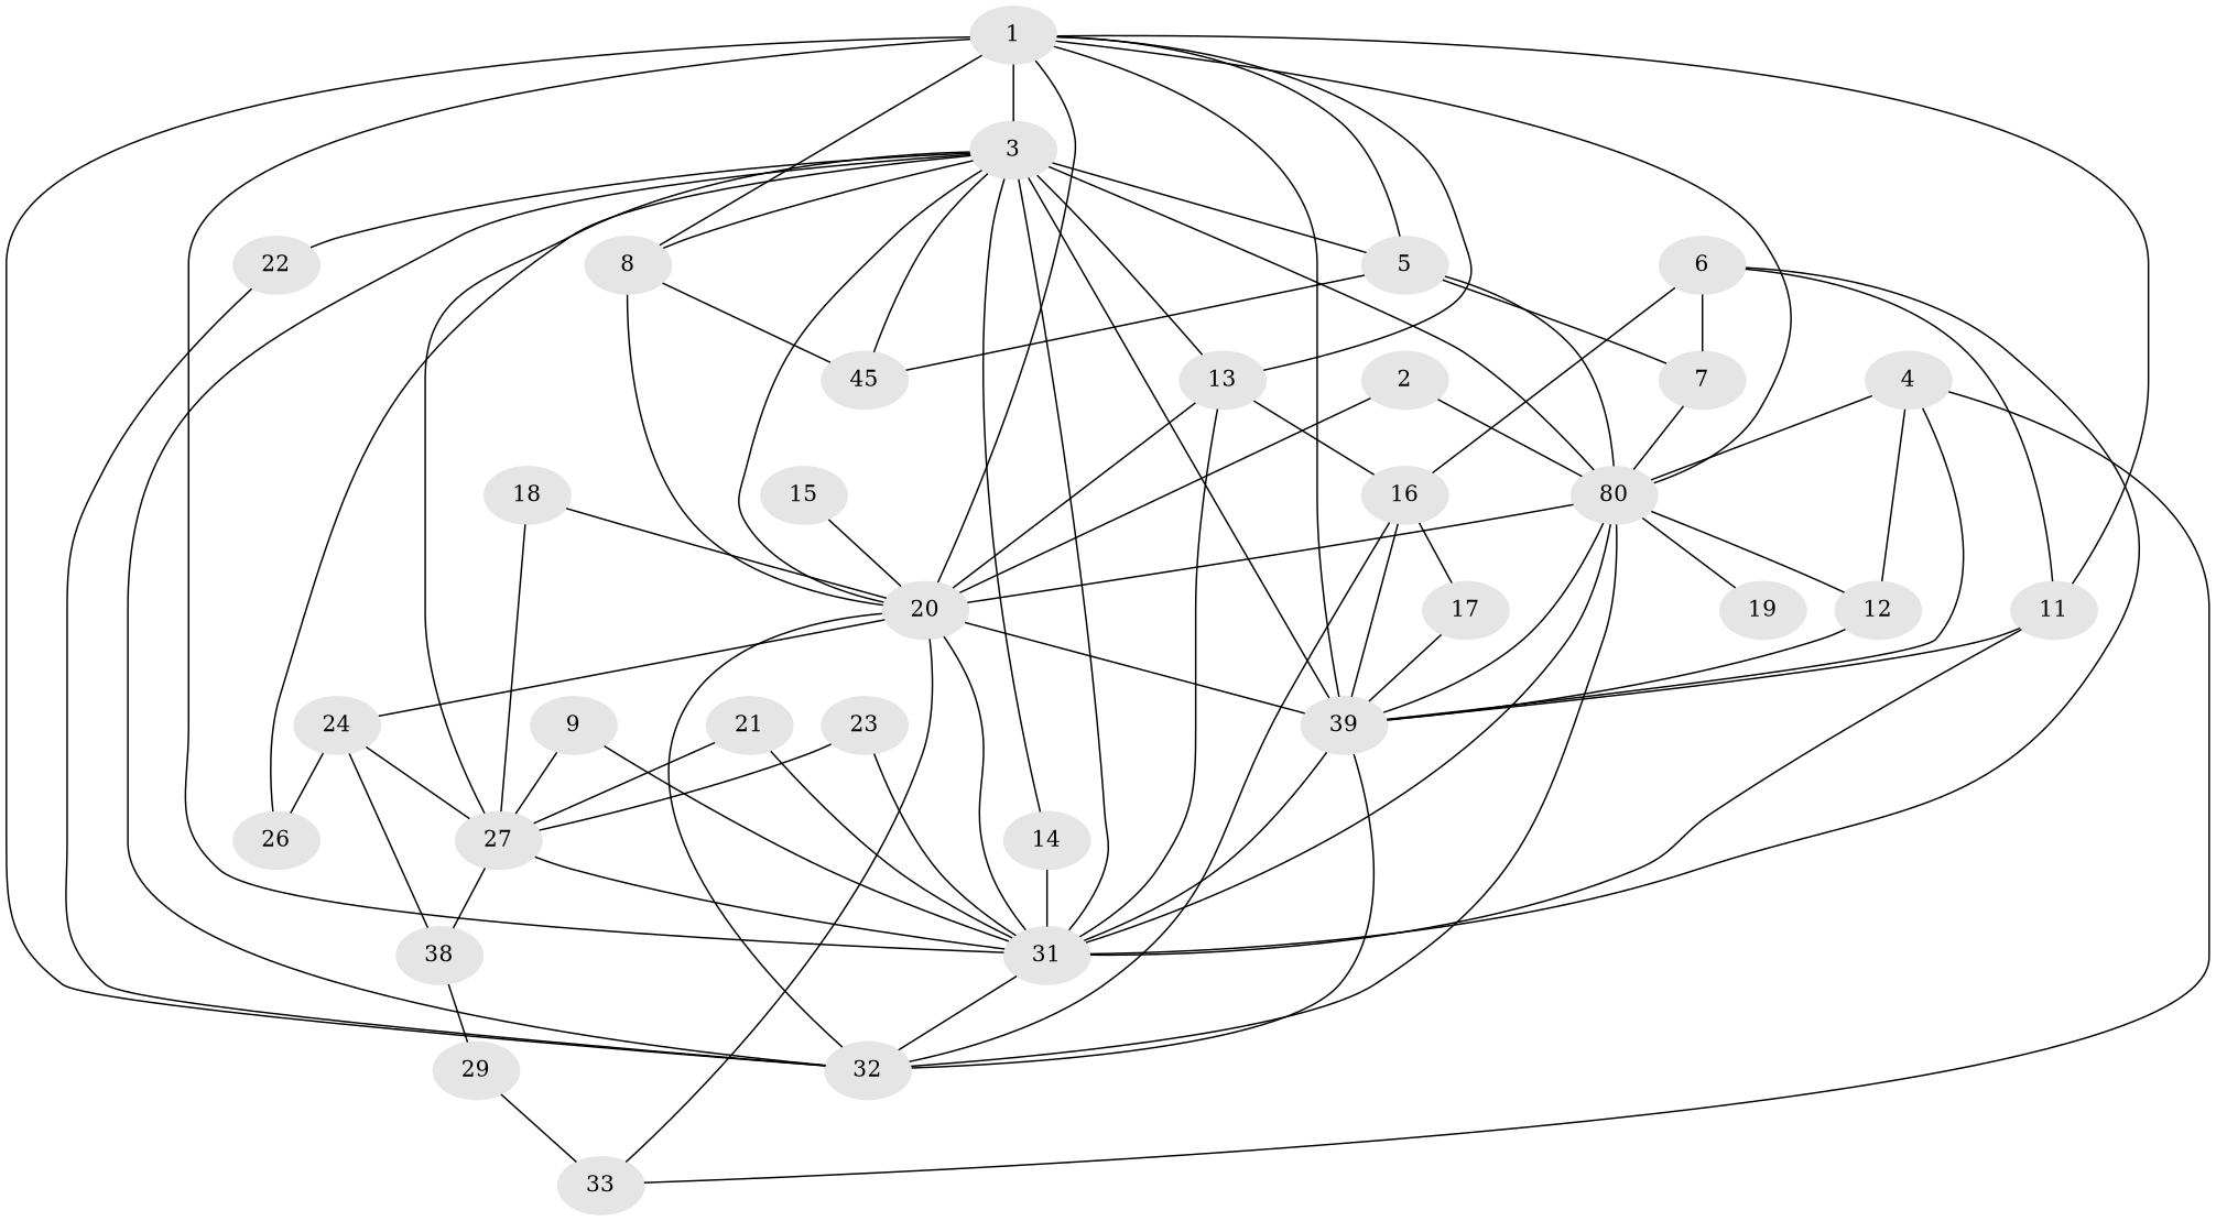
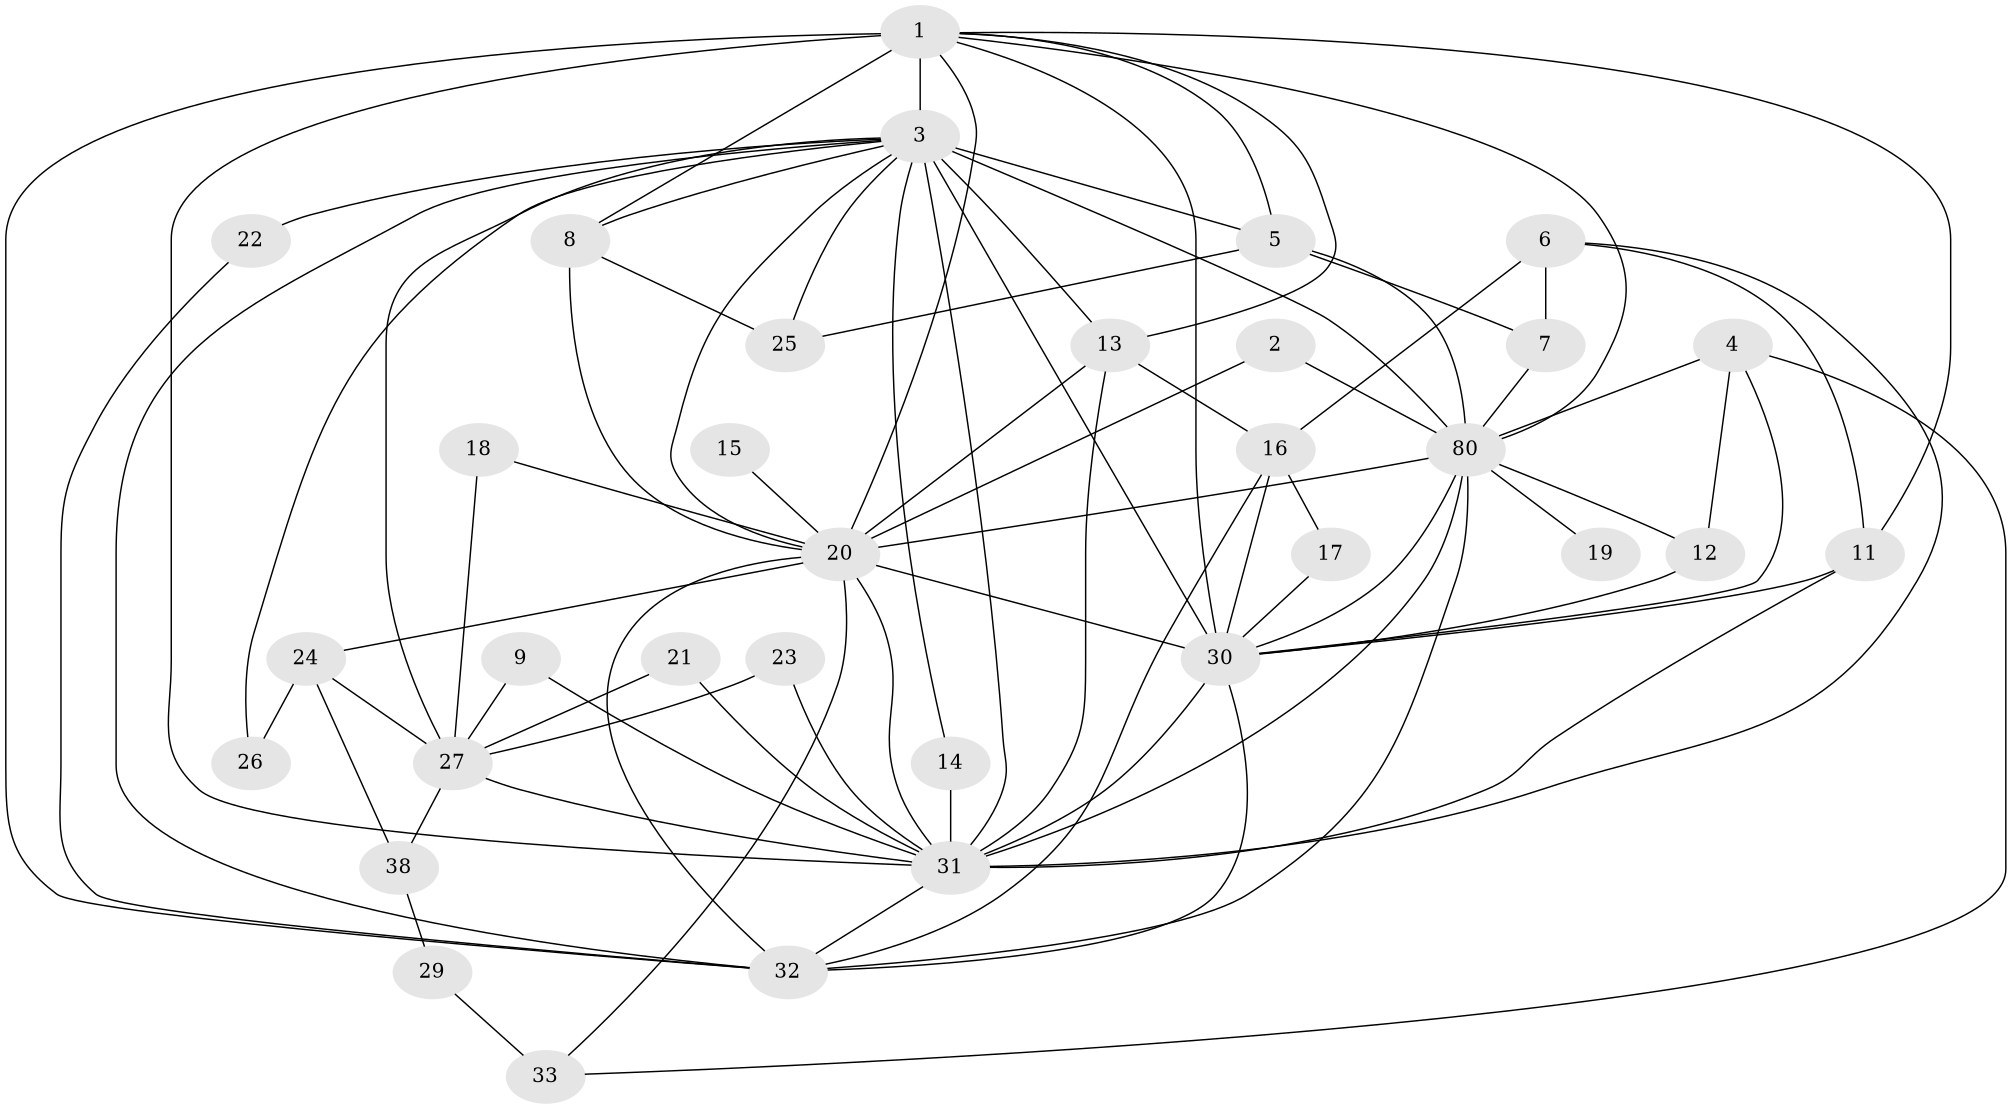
  graph {
    node [color=gray90 style=filled]
    edge [weight=1.0]
    1
    3
    5
    8
    n5 [label=80]
    11
    13
    20
-   30 [label=39]
+   30
    31
    32
    14
    22
-   25 [label=45]
+   25
    26
    27
    7
    12
    19
    16
    24
    33
    2
    n24 [label=38]
    4
    6
    17
    9
    15
    18
    21
    23
    29
    1 -- 3 [weight=4.0]
    1 -- 5
    1 -- 8
    1 -- n5 [weight=2.0]
    1 -- 11
    1 -- 13
    1 -- 20 [weight=2.0]
    1 -- 30 [weight=2.0]
    1 -- 31 [weight=4.0]
    1 -- 32 [weight=2.0]
    3 -- 5
    3 -- 8
    3 -- n5 [weight=2.0]
    3 -- 13
    3 -- 20 [weight=2.0]
    3 -- 30 [weight=2.0]
    3 -- 31 [weight=5.0]
    3 -- 32 [weight=2.0]
    3 -- 14
    3 -- 22 [weight=2.0]
    3 -- 25
    3 -- 26 [weight=2.0]
    3 -- 27
    5 -- n5
    5 -- 25
    5 -- 7
    8 -- 20
    8 -- 25
    n5 -- 20 [weight=3.0]
    n5 -- 30 [weight=2.0]
    n5 -- 31 [weight=2.0]
    n5 -- 32
    n5 -- 12
    n5 -- 19
    11 -- 30
    11 -- 31 [weight=3.0]
    13 -- 20
    13 -- 31
    13 -- 16
    20 -- 30
    20 -- 31 [weight=2.0]
    20 -- 32 [weight=2.0]
    20 -- 24
    20 -- 33
    30 -- 31 [weight=4.0]
    30 -- 32
    31 -- 32 [weight=4.0]
    14 -- 31
    22 -- 32
    27 -- 31 [weight=2.0]
    27 -- n24
    7 -- n5
    12 -- 30
    16 -- 30
    16 -- 32
    16 -- 17
    24 -- 26
    24 -- 27 [weight=2.0]
    24 -- n24 [weight=2.0]
    2 -- n5
    2 -- 20
    n24 -- 29
    4 -- n5
    4 -- 30
    4 -- 12
    4 -- 33
    6 -- 11
    6 -- 31
    6 -- 7
    6 -- 16
    17 -- 30
    9 -- 31
    9 -- 27
    15 -- 20
    18 -- 20
    18 -- 27
    21 -- 31
    21 -- 27
    23 -- 31 [weight=2.0]
    23 -- 27
    29 -- 33
  }
